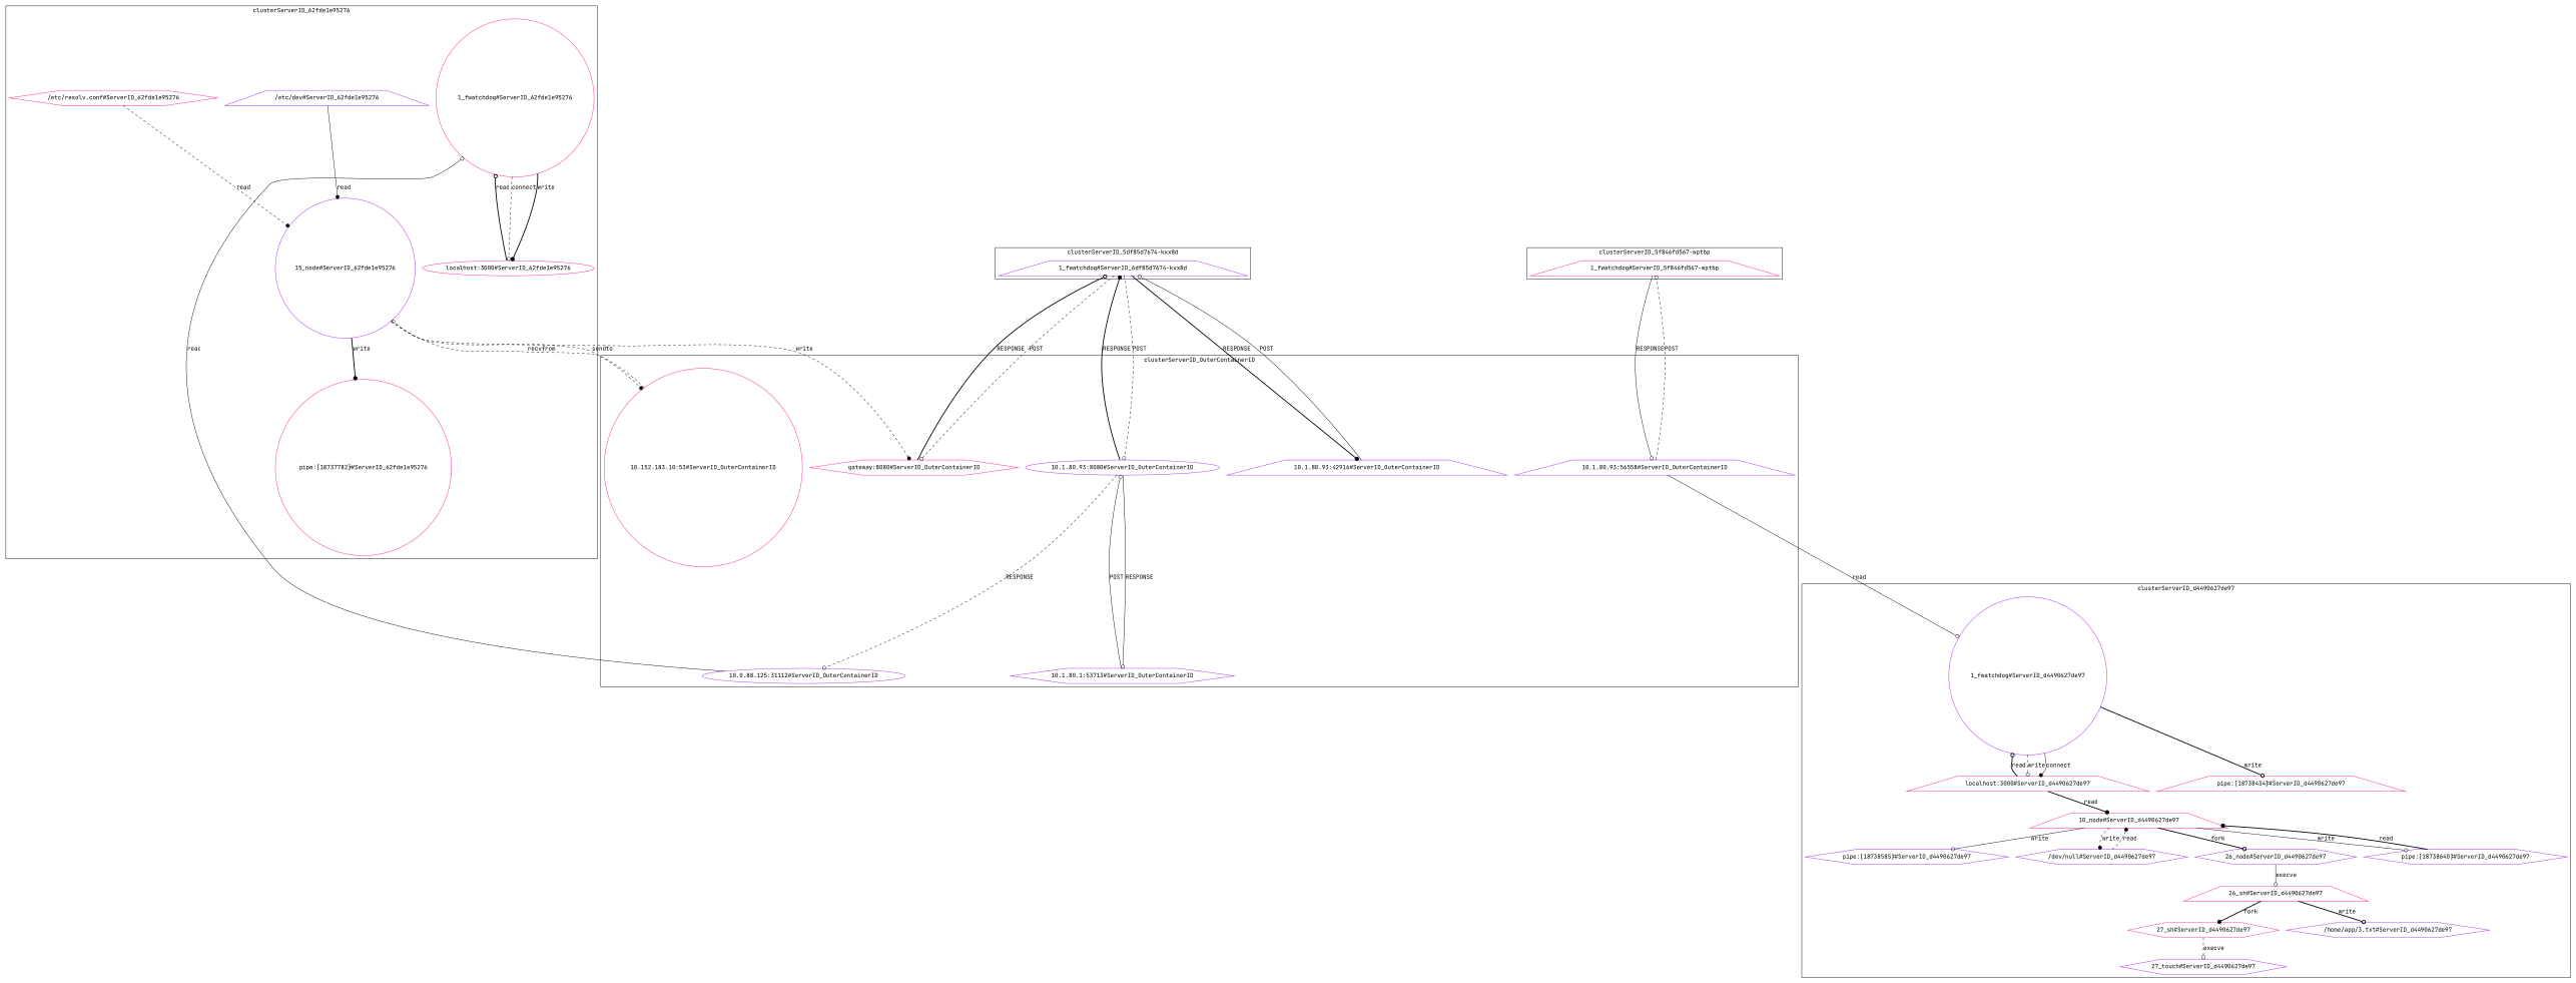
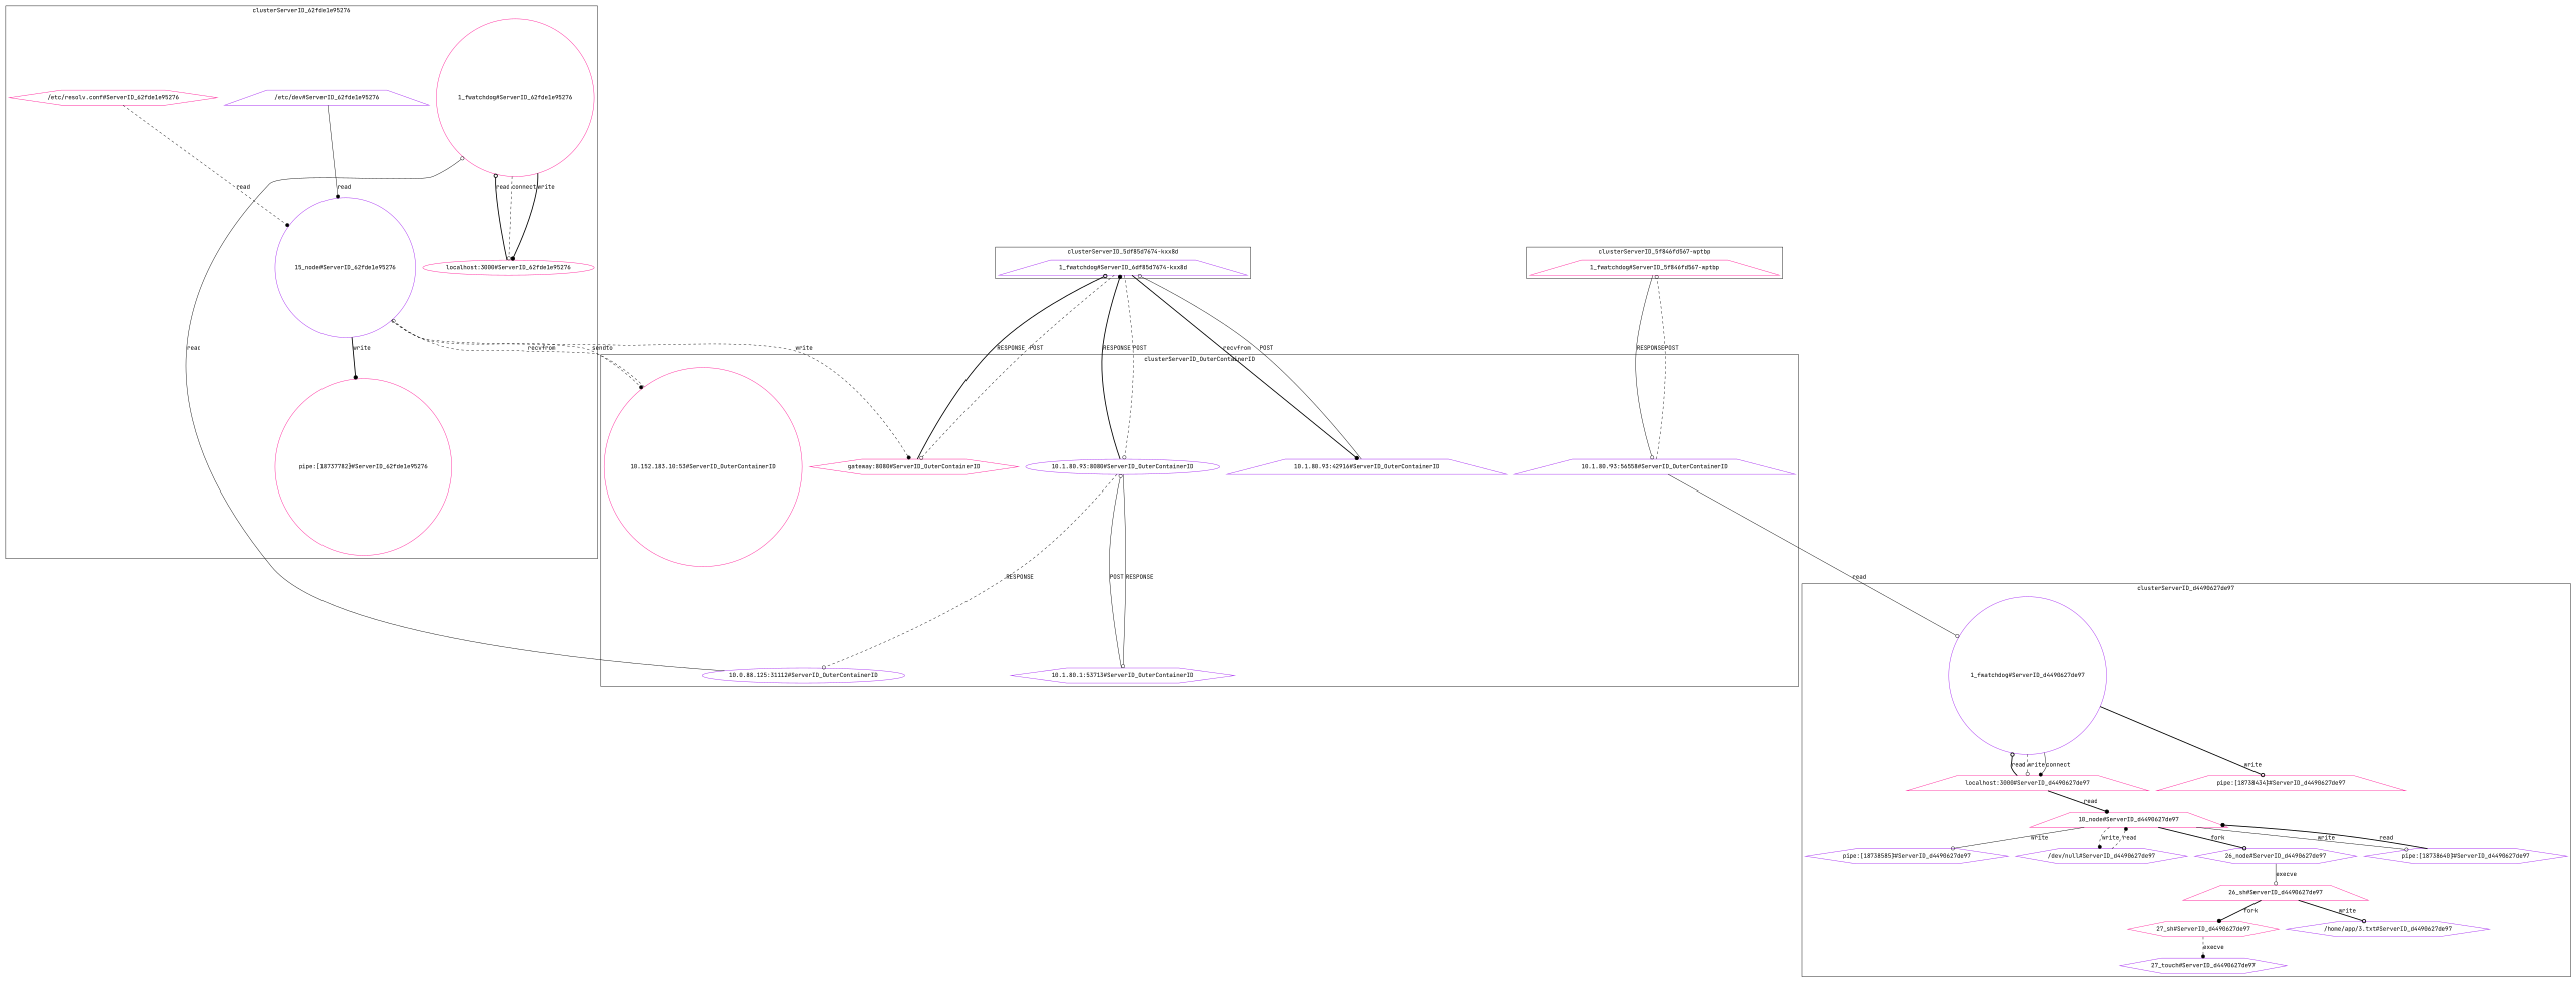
  digraph {
    fontname="JetBrains Mono"
    node [color=purple fontname="JetBrains Mono" shape=hexagon]
    edge [arrowhead=odot fontname="JetBrains Mono" style=dashed]
    "1_fwatchdog#ServerID_5f846fd567-wptbp" [color=deeppink shape=trapezium]
    "1_fwatchdog#ServerID_62fde1e95276" [color=deeppink shape=circle]
    "localhost:3000#ServerID_62fde1e95276" [color=deeppink shape=ellipse]
    "15_node#ServerID_62fde1e95276" [shape=circle]
    "pipe:[18737782]#ServerID_62fde1e95276" [color=deeppink shape=circle]
    n6 [label="/etc/dev#ServerID_62fde1e95276" shape=trapezium]
    "/etc/resolv.conf#ServerID_62fde1e95276" [color=deeppink]
    "1_fwatchdog#ServerID_6df85d7674-kxx8d" [shape=trapezium]
    "10.1.80.93:56558#ServerID_OuterContainerID" [shape=trapezium]
    "10.1.80.93:42916#ServerID_OuterContainerID" [shape=trapezium]
    "gateway:8080#ServerID_OuterContainerID" [color=deeppink]
    "10.1.80.93:8080#ServerID_OuterContainerID" [shape=ellipse]
    "10.152.183.10:53#ServerID_OuterContainerID" [color=deeppink shape=circle]
    "10.1.80.1:53713#ServerID_OuterContainerID"
    "10.0.88.125:31112#ServerID_OuterContainerID" [shape=ellipse]
    "1_fwatchdog#ServerID_d4490627de97" [shape=circle]
    "localhost:3000#ServerID_d4490627de97" [color=deeppink shape=trapezium]
    "10_node#ServerID_d4490627de97" [color=deeppink shape=trapezium]
    "pipe:[18738585]#ServerID_d4490627de97"
    "/dev/null#ServerID_d4490627de97"
    "pipe:[18738640]#ServerID_d4490627de97"
    "26_node#ServerID_d4490627de97"
    "26_sh#ServerID_d4490627de97" [color=deeppink shape=trapezium]
    "27_sh#ServerID_d4490627de97" [color=deeppink]
    "27_touch#ServerID_d4490627de97"
    "/home/app/3.txt#ServerID_d4490627de97"
    "pipe:[18738434]#ServerID_d4490627de97" [color=deeppink shape=trapezium]
    subgraph cluster_1 {
      label="clusterServerID_5f846fd567-wptbp"
      "1_fwatchdog#ServerID_5f846fd567-wptbp"
    }
    subgraph cluster_2 {
      label=clusterServerID_62fde1e95276
      "1_fwatchdog#ServerID_62fde1e95276"
      "localhost:3000#ServerID_62fde1e95276"
      "15_node#ServerID_62fde1e95276"
      "pipe:[18737782]#ServerID_62fde1e95276"
      n6
      "/etc/resolv.conf#ServerID_62fde1e95276"
    }
    subgraph cluster_3 {
      label="clusterServerID_5df85d7674-kxx8d"
      "1_fwatchdog#ServerID_6df85d7674-kxx8d"
    }
    subgraph cluster_4 {
      label=clusterServerID_OuterContainerID
      "10.1.80.93:56558#ServerID_OuterContainerID"
      "10.1.80.93:42916#ServerID_OuterContainerID"
      "gateway:8080#ServerID_OuterContainerID"
      "10.1.80.93:8080#ServerID_OuterContainerID"
      "10.152.183.10:53#ServerID_OuterContainerID"
      "10.1.80.1:53713#ServerID_OuterContainerID"
      "10.0.88.125:31112#ServerID_OuterContainerID"
    }
    subgraph cluster_5 {
      label=clusterServerID_d4490627de97
      "1_fwatchdog#ServerID_d4490627de97"
      "localhost:3000#ServerID_d4490627de97"
      "10_node#ServerID_d4490627de97"
      "pipe:[18738585]#ServerID_d4490627de97"
      "/dev/null#ServerID_d4490627de97"
      "pipe:[18738640]#ServerID_d4490627de97"
      "26_node#ServerID_d4490627de97"
      "26_sh#ServerID_d4490627de97"
      "27_sh#ServerID_d4490627de97"
      "27_touch#ServerID_d4490627de97"
      "/home/app/3.txt#ServerID_d4490627de97"
      "pipe:[18738434]#ServerID_d4490627de97"
    }
    "1_fwatchdog#ServerID_5f846fd567-wptbp" -> "10.1.80.93:56558#ServerID_OuterContainerID" [label=RESPONSE style=solid]
    "1_fwatchdog#ServerID_62fde1e95276" -> "localhost:3000#ServerID_62fde1e95276" [label=connect]
    "1_fwatchdog#ServerID_62fde1e95276" -> "localhost:3000#ServerID_62fde1e95276" [arrowhead=dot label=write style=bold]
    "localhost:3000#ServerID_62fde1e95276" -> "1_fwatchdog#ServerID_62fde1e95276" [label=read style=bold]
    "15_node#ServerID_62fde1e95276" -> "pipe:[18737782]#ServerID_62fde1e95276" [arrowhead=dot label=write style=bold]
    "15_node#ServerID_62fde1e95276" -> "gateway:8080#ServerID_OuterContainerID" [arrowhead=dot label=write]
    "15_node#ServerID_62fde1e95276" -> "10.152.183.10:53#ServerID_OuterContainerID" [arrowhead=dot label=sendto]
    n6 -> "15_node#ServerID_62fde1e95276" [arrowhead=dot label=read style=solid]
    "/etc/resolv.conf#ServerID_62fde1e95276" -> "15_node#ServerID_62fde1e95276" [arrowhead=dot label=read]
-   "1_fwatchdog#ServerID_6df85d7674-kxx8d" -> "10.1.80.93:42916#ServerID_OuterContainerID" [arrowhead=dot label=RESPONSE style=bold]
+   "1_fwatchdog#ServerID_6df85d7674-kxx8d" -> "10.1.80.93:42916#ServerID_OuterContainerID" [arrowhead=dot label=recvfrom style=bold]
    "1_fwatchdog#ServerID_6df85d7674-kxx8d" -> "gateway:8080#ServerID_OuterContainerID" [label=POST]
    "1_fwatchdog#ServerID_6df85d7674-kxx8d" -> "10.1.80.93:8080#ServerID_OuterContainerID" [label=POST]
    "10.1.80.93:56558#ServerID_OuterContainerID" -> "1_fwatchdog#ServerID_5f846fd567-wptbp" [label=POST]
    "10.1.80.93:56558#ServerID_OuterContainerID" -> "1_fwatchdog#ServerID_d4490627de97" [label=read style=solid]
    "10.1.80.93:42916#ServerID_OuterContainerID" -> "1_fwatchdog#ServerID_6df85d7674-kxx8d" [label=POST style=solid]
    "gateway:8080#ServerID_OuterContainerID" -> "1_fwatchdog#ServerID_6df85d7674-kxx8d" [label=RESPONSE style=bold]
    "10.1.80.93:8080#ServerID_OuterContainerID" -> "1_fwatchdog#ServerID_6df85d7674-kxx8d" [arrowhead=dot label=RESPONSE style=bold]
    "10.1.80.93:8080#ServerID_OuterContainerID" -> "10.1.80.1:53713#ServerID_OuterContainerID" [label=RESPONSE style=solid]
    "10.1.80.93:8080#ServerID_OuterContainerID" -> "10.0.88.125:31112#ServerID_OuterContainerID" [label=RESPONSE]
    "10.152.183.10:53#ServerID_OuterContainerID" -> "15_node#ServerID_62fde1e95276" [label=recvfrom]
    "10.1.80.1:53713#ServerID_OuterContainerID" -> "10.1.80.93:8080#ServerID_OuterContainerID" [label=POST style=solid]
    "10.0.88.125:31112#ServerID_OuterContainerID" -> "1_fwatchdog#ServerID_62fde1e95276" [label=read style=solid]
    "1_fwatchdog#ServerID_d4490627de97" -> "localhost:3000#ServerID_d4490627de97" [label=write]
    "1_fwatchdog#ServerID_d4490627de97" -> "localhost:3000#ServerID_d4490627de97" [arrowhead=dot label=connect style=solid]
    "1_fwatchdog#ServerID_d4490627de97" -> "pipe:[18738434]#ServerID_d4490627de97" [label=write style=bold]
    "localhost:3000#ServerID_d4490627de97" -> "1_fwatchdog#ServerID_d4490627de97" [label=read style=bold]
    "localhost:3000#ServerID_d4490627de97" -> "10_node#ServerID_d4490627de97" [arrowhead=dot label=read style=bold]
    "10_node#ServerID_d4490627de97" -> "pipe:[18738585]#ServerID_d4490627de97" [label=write style=solid]
    "10_node#ServerID_d4490627de97" -> "/dev/null#ServerID_d4490627de97" [arrowhead=dot label=write]
    "10_node#ServerID_d4490627de97" -> "pipe:[18738640]#ServerID_d4490627de97" [label=write style=solid]
    "10_node#ServerID_d4490627de97" -> "26_node#ServerID_d4490627de97" [label=fork style=bold]
    "/dev/null#ServerID_d4490627de97" -> "10_node#ServerID_d4490627de97" [arrowhead=dot label=read]
    "pipe:[18738640]#ServerID_d4490627de97" -> "10_node#ServerID_d4490627de97" [arrowhead=dot label=read style=bold]
    "26_node#ServerID_d4490627de97" -> "26_sh#ServerID_d4490627de97" [label=execve style=solid]
    "26_sh#ServerID_d4490627de97" -> "27_sh#ServerID_d4490627de97" [arrowhead=dot label=fork style=bold]
    "26_sh#ServerID_d4490627de97" -> "/home/app/3.txt#ServerID_d4490627de97" [label=write style=bold]
-   "27_sh#ServerID_d4490627de97" -> "27_touch#ServerID_d4490627de97" [label=execve]
+   "27_sh#ServerID_d4490627de97" -> "27_touch#ServerID_d4490627de97" [arrowhead=dot label=execve]
  }
